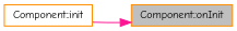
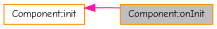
  digraph {
    rankdir=RL
    fontname="Comic Neue"
    node [color=darkorange fontname="Comic Neue" fontsize=10 shape=record style=filled]
    n1 [fillcolor=grey75 fontcolor=black height=0.2 label="Component::onInit" width=0.4]
    n2 [fillcolor=white height=0.2 label="Component::init" width=0.4]
-   n1 -> n2 [color=deeppink dir=back fontname="Comic Neue" fontsize=10 labelfontname=Helvetica labelfontsize=10 style=solid]
+   n2 -> n1 [color=deeppink dir=back fontname="Comic Neue" fontsize=10 labelfontname=Helvetica labelfontsize=10 style=solid]
  }
